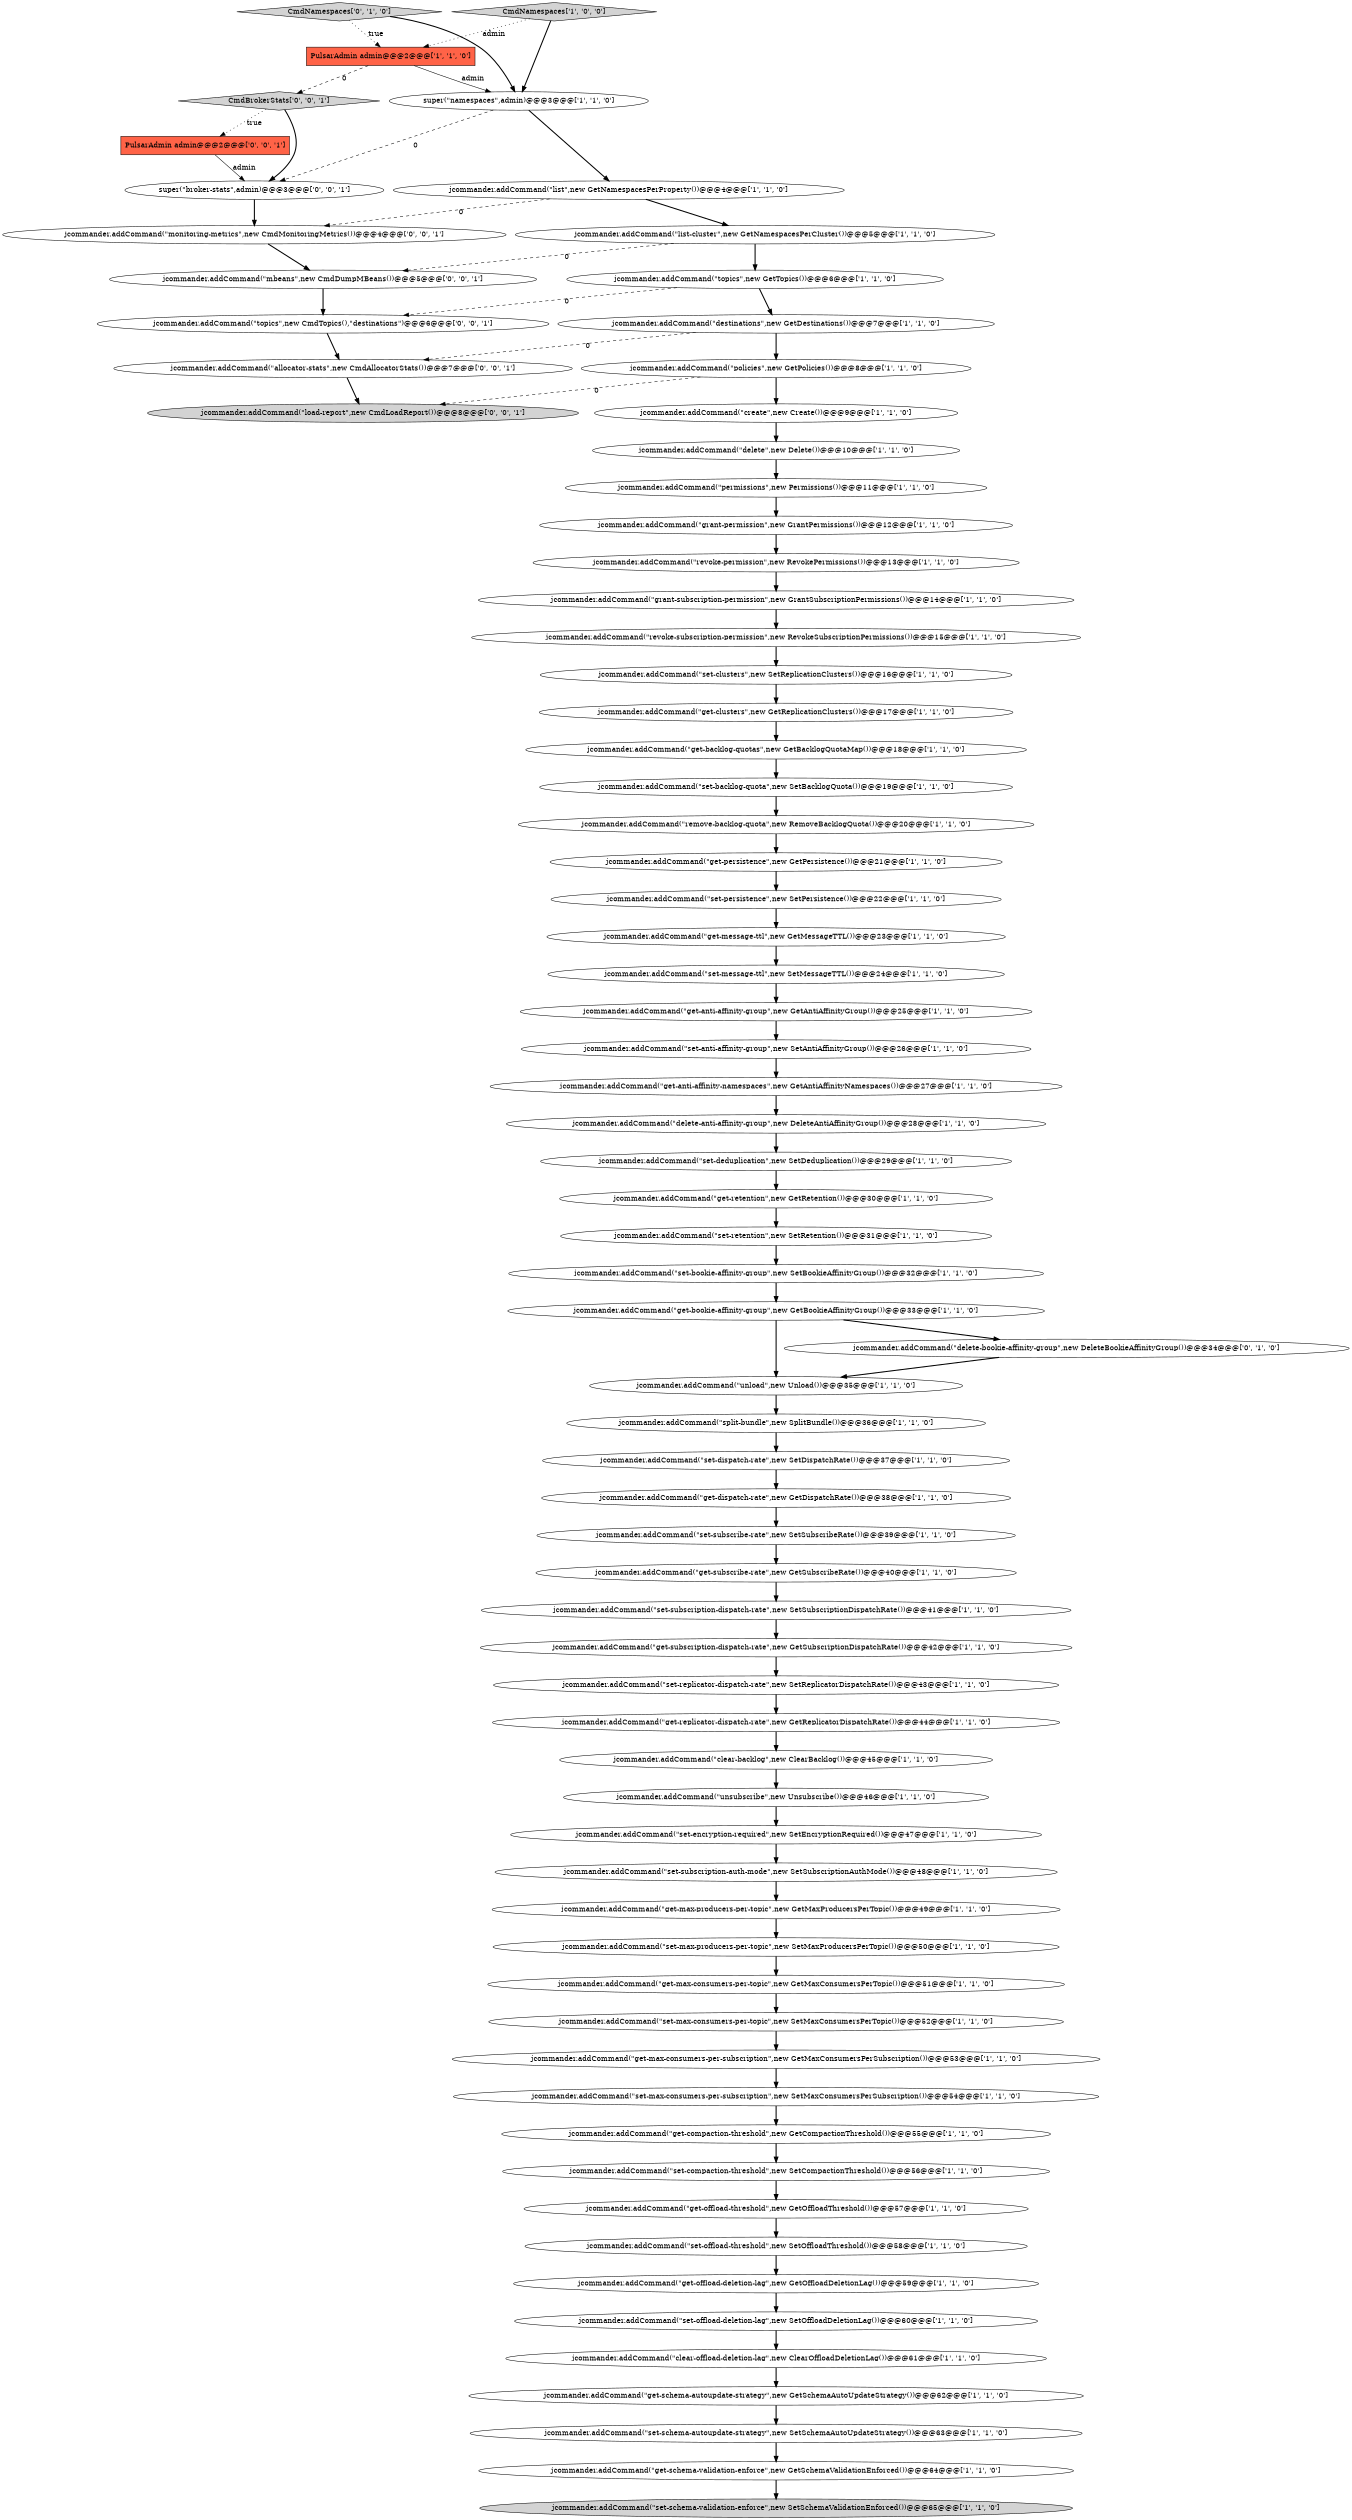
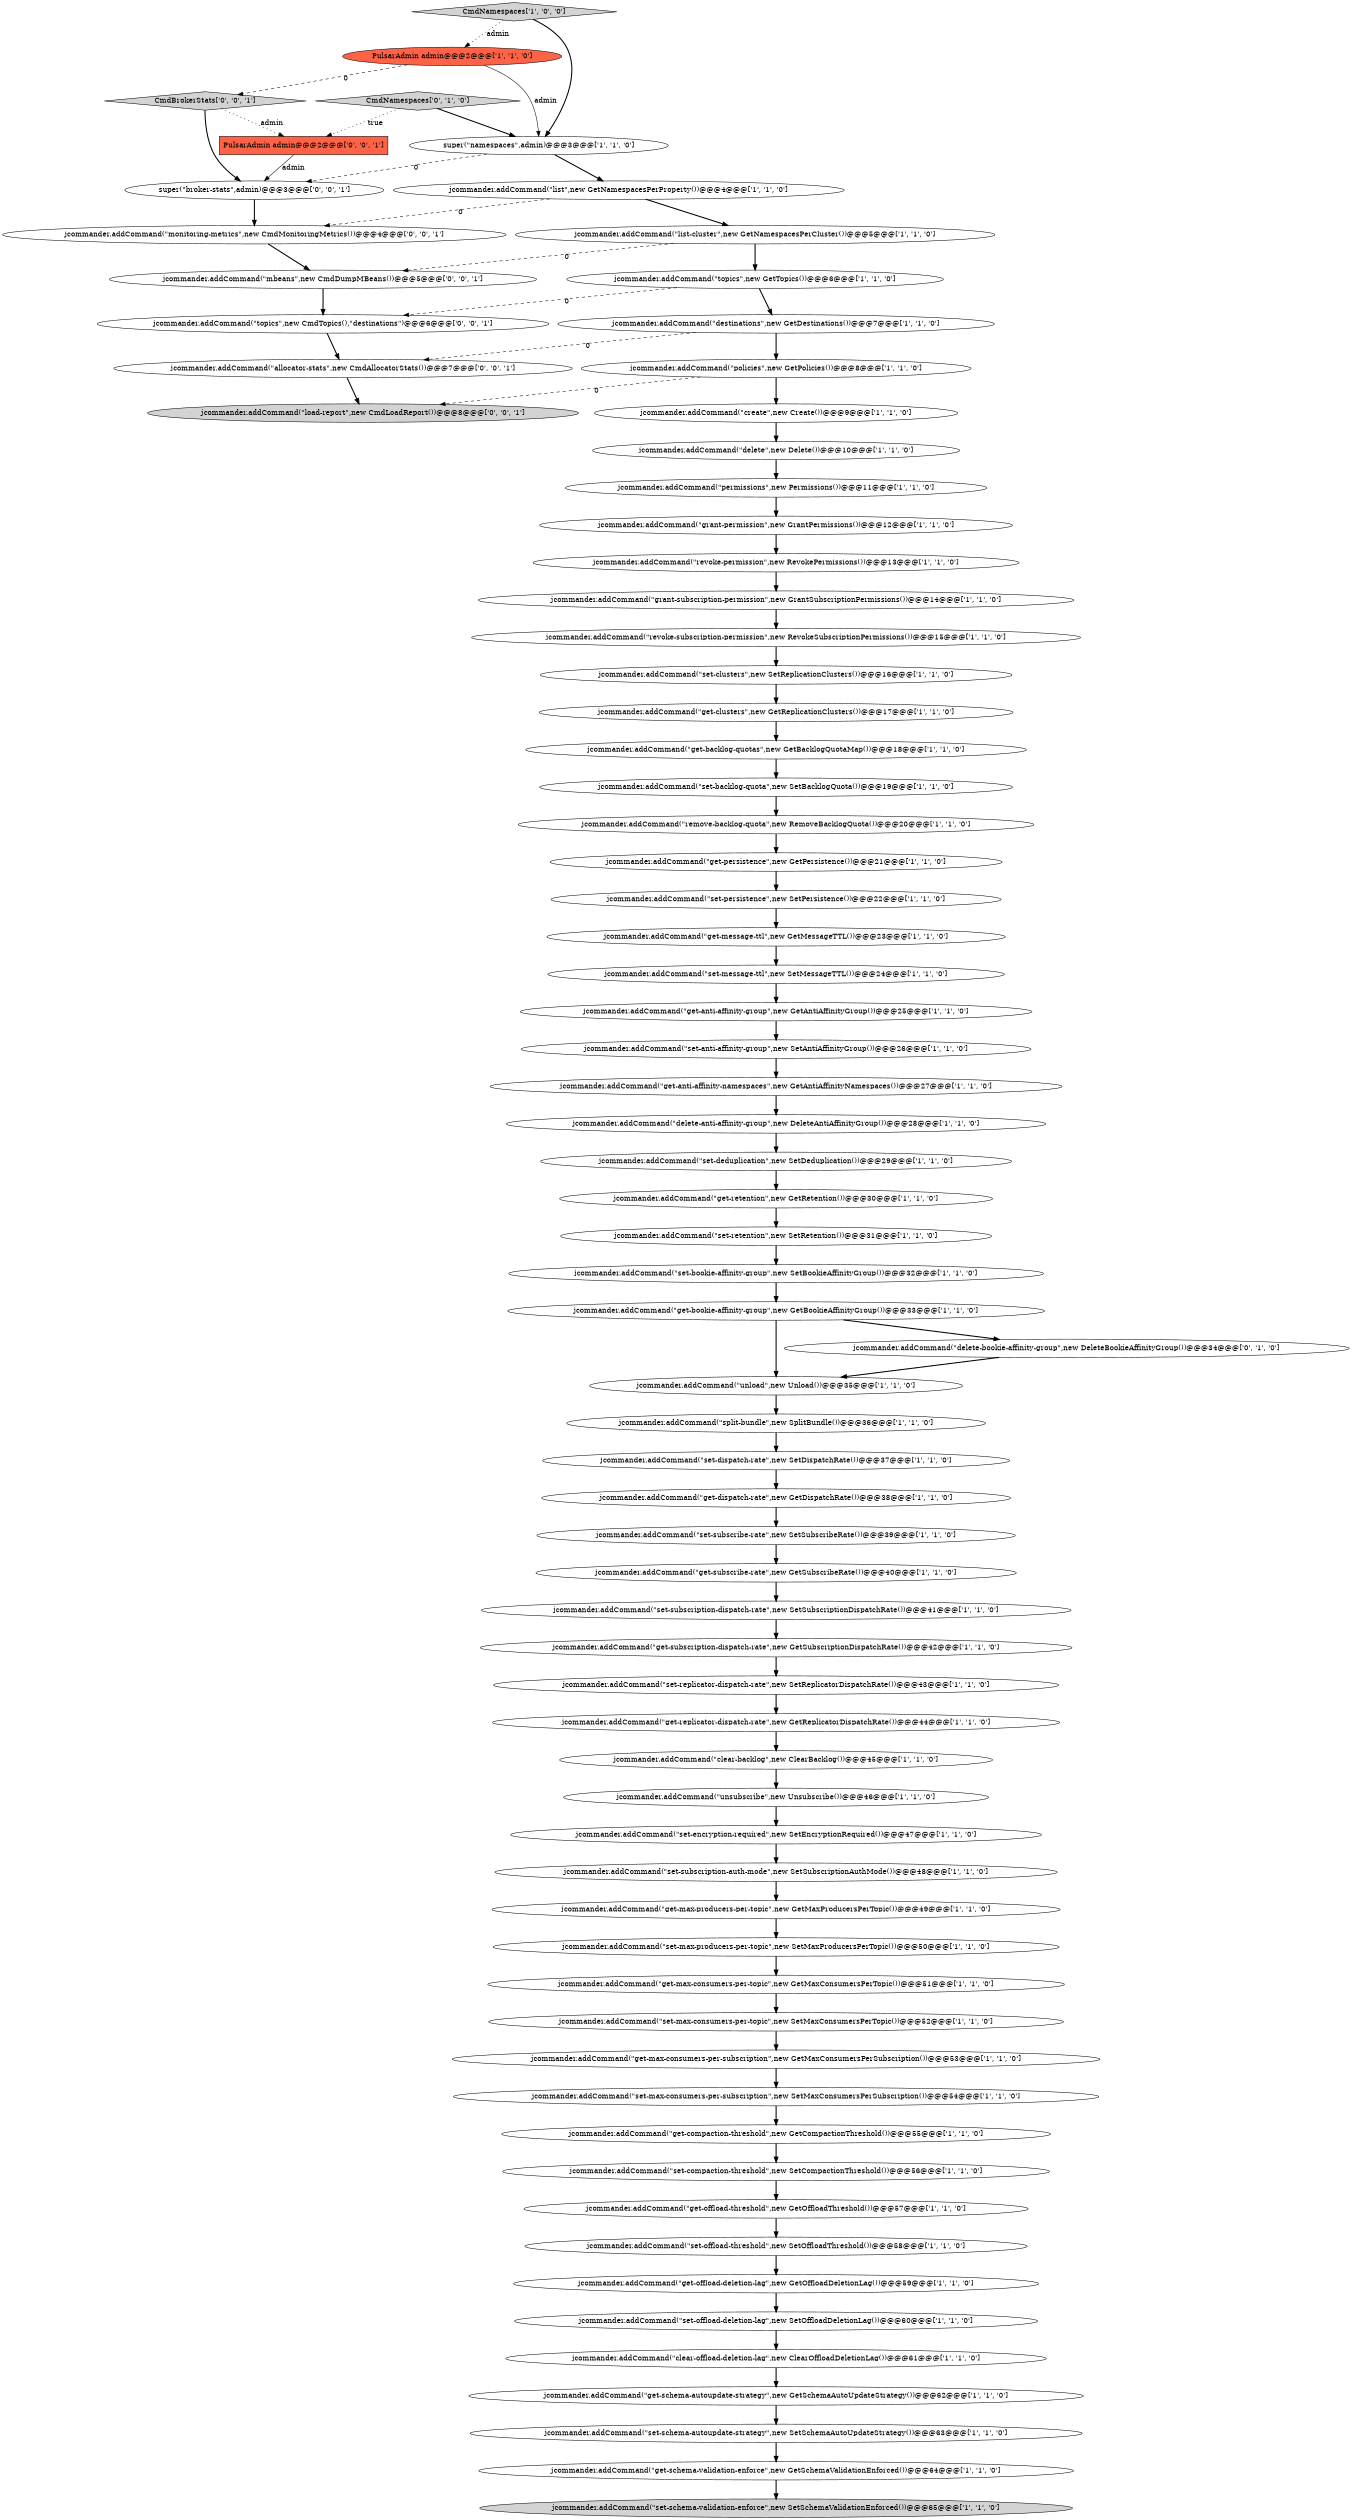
  digraph {
    node [fillcolor=white shape=ellipse style=filled]
    edge [style=bold]
    n1 [label="jcommander.addCommand(\"revoke-subscription-permission\",new RevokeSubscriptionPermissions())@@@15@@@['1', '1', '0']"]
    n2 [label="jcommander.addCommand(\"set-clusters\",new SetReplicationClusters())@@@16@@@['1', '1', '0']"]
    n3 [label="jcommander.addCommand(\"get-clusters\",new GetReplicationClusters())@@@17@@@['1', '1', '0']"]
    n4 [label="jcommander.addCommand(\"allocator-stats\",new CmdAllocatorStats())@@@7@@@['0', '0', '1']"]
    n5 [fillcolor=lightgray label="jcommander.addCommand(\"load-report\",new CmdLoadReport())@@@8@@@['0', '0', '1']"]
    n6 [fillcolor=lightgray label="CmdNamespaces['1', '0', '0']" shape=diamond]
-   n7 [fillcolor=tomato label="PulsarAdmin admin@@@2@@@['1', '1', '0']" shape=box]
+   n7 [fillcolor=tomato label="PulsarAdmin admin@@@2@@@['1', '1', '0']"]
    n8 [label="super(\"namespaces\",admin)@@@3@@@['1', '1', '0']"]
    n9 [fillcolor=lightgray label="CmdBrokerStats['0', '0', '1']" shape=diamond]
    n10 [label="super(\"broker-stats\",admin)@@@3@@@['0', '0', '1']"]
    n11 [label="jcommander.addCommand(\"list\",new GetNamespacesPerProperty())@@@4@@@['1', '1', '0']"]
    n12 [fillcolor=tomato label="PulsarAdmin admin@@@2@@@['0', '0', '1']" shape=box]
    n13 [label="jcommander.addCommand(\"clear-offload-deletion-lag\",new ClearOffloadDeletionLag())@@@61@@@['1', '1', '0']"]
    n14 [label="jcommander.addCommand(\"get-schema-autoupdate-strategy\",new GetSchemaAutoUpdateStrategy())@@@62@@@['1', '1', '0']"]
    n15 [label="jcommander.addCommand(\"set-schema-autoupdate-strategy\",new SetSchemaAutoUpdateStrategy())@@@63@@@['1', '1', '0']"]
    n16 [fillcolor=lightgray label="jcommander.addCommand(\"set-schema-validation-enforce\",new SetSchemaValidationEnforced())@@@65@@@['1', '1', '0']"]
    n17 [label="jcommander.addCommand(\"get-max-producers-per-topic\",new GetMaxProducersPerTopic())@@@49@@@['1', '1', '0']"]
    n18 [label="jcommander.addCommand(\"set-max-producers-per-topic\",new SetMaxProducersPerTopic())@@@50@@@['1', '1', '0']"]
    n19 [label="jcommander.addCommand(\"get-max-consumers-per-topic\",new GetMaxConsumersPerTopic())@@@51@@@['1', '1', '0']"]
    n20 [label="jcommander.addCommand(\"get-schema-validation-enforce\",new GetSchemaValidationEnforced())@@@64@@@['1', '1', '0']"]
    n21 [label="jcommander.addCommand(\"destinations\",new GetDestinations())@@@7@@@['1', '1', '0']"]
    n22 [label="jcommander.addCommand(\"policies\",new GetPolicies())@@@8@@@['1', '1', '0']"]
    n23 [label="jcommander.addCommand(\"create\",new Create())@@@9@@@['1', '1', '0']"]
    n24 [label="jcommander.addCommand(\"monitoring-metrics\",new CmdMonitoringMetrics())@@@4@@@['0', '0', '1']"]
    n25 [label="jcommander.addCommand(\"delete-anti-affinity-group\",new DeleteAntiAffinityGroup())@@@28@@@['1', '1', '0']"]
    n26 [label="jcommander.addCommand(\"set-deduplication\",new SetDeduplication())@@@29@@@['1', '1', '0']"]
    n27 [label="jcommander.addCommand(\"get-retention\",new GetRetention())@@@30@@@['1', '1', '0']"]
    n28 [label="jcommander.addCommand(\"get-subscribe-rate\",new GetSubscribeRate())@@@40@@@['1', '1', '0']"]
    n29 [label="jcommander.addCommand(\"set-subscription-dispatch-rate\",new SetSubscriptionDispatchRate())@@@41@@@['1', '1', '0']"]
    n30 [label="jcommander.addCommand(\"get-subscription-dispatch-rate\",new GetSubscriptionDispatchRate())@@@42@@@['1', '1', '0']"]
    n31 [label="jcommander.addCommand(\"permissions\",new Permissions())@@@11@@@['1', '1', '0']"]
    n32 [label="jcommander.addCommand(\"grant-permission\",new GrantPermissions())@@@12@@@['1', '1', '0']"]
    n33 [label="jcommander.addCommand(\"revoke-permission\",new RevokePermissions())@@@13@@@['1', '1', '0']"]
    n34 [label="jcommander.addCommand(\"list-cluster\",new GetNamespacesPerCluster())@@@5@@@['1', '1', '0']"]
    n35 [label="jcommander.addCommand(\"mbeans\",new CmdDumpMBeans())@@@5@@@['0', '0', '1']"]
    n36 [label="jcommander.addCommand(\"topics\",new GetTopics())@@@6@@@['1', '1', '0']"]
    n37 [label="jcommander.addCommand(\"get-dispatch-rate\",new GetDispatchRate())@@@38@@@['1', '1', '0']"]
    n38 [label="jcommander.addCommand(\"set-subscribe-rate\",new SetSubscribeRate())@@@39@@@['1', '1', '0']"]
    n39 [label="jcommander.addCommand(\"set-max-consumers-per-subscription\",new SetMaxConsumersPerSubscription())@@@54@@@['1', '1', '0']"]
    n40 [label="jcommander.addCommand(\"get-compaction-threshold\",new GetCompactionThreshold())@@@55@@@['1', '1', '0']"]
    n41 [label="jcommander.addCommand(\"set-compaction-threshold\",new SetCompactionThreshold())@@@56@@@['1', '1', '0']"]
    n42 [label="jcommander.addCommand(\"grant-subscription-permission\",new GrantSubscriptionPermissions())@@@14@@@['1', '1', '0']"]
    n43 [label="jcommander.addCommand(\"set-offload-threshold\",new SetOffloadThreshold())@@@58@@@['1', '1', '0']"]
    n44 [label="jcommander.addCommand(\"get-offload-deletion-lag\",new GetOffloadDeletionLag())@@@59@@@['1', '1', '0']"]
    n45 [label="jcommander.addCommand(\"set-offload-deletion-lag\",new SetOffloadDeletionLag())@@@60@@@['1', '1', '0']"]
    n46 [label="jcommander.addCommand(\"set-dispatch-rate\",new SetDispatchRate())@@@37@@@['1', '1', '0']"]
    n47 [label="jcommander.addCommand(\"delete\",new Delete())@@@10@@@['1', '1', '0']"]
    n48 [label="jcommander.addCommand(\"set-anti-affinity-group\",new SetAntiAffinityGroup())@@@26@@@['1', '1', '0']"]
    n49 [label="jcommander.addCommand(\"get-anti-affinity-namespaces\",new GetAntiAffinityNamespaces())@@@27@@@['1', '1', '0']"]
    n50 [label="jcommander.addCommand(\"get-offload-threshold\",new GetOffloadThreshold())@@@57@@@['1', '1', '0']"]
    n51 [label="jcommander.addCommand(\"topics\",new CmdTopics(),\"destinations\")@@@6@@@['0', '0', '1']"]
    n52 [label="jcommander.addCommand(\"set-persistence\",new SetPersistence())@@@22@@@['1', '1', '0']"]
    n53 [label="jcommander.addCommand(\"get-message-ttl\",new GetMessageTTL())@@@23@@@['1', '1', '0']"]
    n54 [label="jcommander.addCommand(\"set-message-ttl\",new SetMessageTTL())@@@24@@@['1', '1', '0']"]
    n55 [label="jcommander.addCommand(\"remove-backlog-quota\",new RemoveBacklogQuota())@@@20@@@['1', '1', '0']"]
    n56 [label="jcommander.addCommand(\"get-persistence\",new GetPersistence())@@@21@@@['1', '1', '0']"]
    n57 [label="jcommander.addCommand(\"get-max-consumers-per-subscription\",new GetMaxConsumersPerSubscription())@@@53@@@['1', '1', '0']"]
    n58 [label="jcommander.addCommand(\"get-replicator-dispatch-rate\",new GetReplicatorDispatchRate())@@@44@@@['1', '1', '0']"]
    n59 [label="jcommander.addCommand(\"clear-backlog\",new ClearBacklog())@@@45@@@['1', '1', '0']"]
    n60 [label="jcommander.addCommand(\"unsubscribe\",new Unsubscribe())@@@46@@@['1', '1', '0']"]
    n61 [fillcolor=lightgray label="CmdNamespaces['0', '1', '0']" shape=diamond]
    n62 [label="jcommander.addCommand(\"set-retention\",new SetRetention())@@@31@@@['1', '1', '0']"]
    n63 [label="jcommander.addCommand(\"set-bookie-affinity-group\",new SetBookieAffinityGroup())@@@32@@@['1', '1', '0']"]
    n64 [label="jcommander.addCommand(\"get-bookie-affinity-group\",new GetBookieAffinityGroup())@@@33@@@['1', '1', '0']"]
    n65 [label="jcommander.addCommand(\"set-encryption-required\",new SetEncryptionRequired())@@@47@@@['1', '1', '0']"]
    n66 [label="jcommander.addCommand(\"set-subscription-auth-mode\",new SetSubscriptionAuthMode())@@@48@@@['1', '1', '0']"]
    n67 [label="jcommander.addCommand(\"get-anti-affinity-group\",new GetAntiAffinityGroup())@@@25@@@['1', '1', '0']"]
    n68 [label="jcommander.addCommand(\"set-backlog-quota\",new SetBacklogQuota())@@@19@@@['1', '1', '0']"]
    n69 [label="jcommander.addCommand(\"set-replicator-dispatch-rate\",new SetReplicatorDispatchRate())@@@43@@@['1', '1', '0']"]
    n70 [label="jcommander.addCommand(\"unload\",new Unload())@@@35@@@['1', '1', '0']"]
    n71 [label="jcommander.addCommand(\"delete-bookie-affinity-group\",new DeleteBookieAffinityGroup())@@@34@@@['0', '1', '0']"]
    n72 [label="jcommander.addCommand(\"get-backlog-quotas\",new GetBacklogQuotaMap())@@@18@@@['1', '1', '0']"]
    n73 [label="jcommander.addCommand(\"set-max-consumers-per-topic\",new SetMaxConsumersPerTopic())@@@52@@@['1', '1', '0']"]
    n74 [label="jcommander.addCommand(\"split-bundle\",new SplitBundle())@@@36@@@['1', '1', '0']"]
    n1 -> n2
    n2 -> n3
    n3 -> n72
    n4 -> n5
    n6 -> n7 [label=admin style=dotted]
    n6 -> n8
    n7 -> n8 [label=admin style=solid]
    n7 -> n9 [label=0 style=dashed]
    n8 -> n10 [label=0 style=dashed]
    n8 -> n11
    n9 -> n10
-   n9 -> n12 [label=true style=dotted]
+   n9 -> n12 [label=admin style=dotted]
    n10 -> n24
    n11 -> n24 [label=0 style=dashed]
    n11 -> n34
    n12 -> n10 [label=admin style=solid]
    n13 -> n14
    n14 -> n15
    n15 -> n20
    n17 -> n18
    n18 -> n19
    n19 -> n73
    n20 -> n16
    n21 -> n4 [label=0 style=dashed]
    n21 -> n22
    n22 -> n5 [label=0 style=dashed]
    n22 -> n23
    n23 -> n47
    n24 -> n35
    n25 -> n26
    n26 -> n27
    n27 -> n62
    n28 -> n29
    n29 -> n30
    n30 -> n69
    n31 -> n32
    n32 -> n33
    n33 -> n42
    n34 -> n35 [label=0 style=dashed]
    n34 -> n36
    n35 -> n51
    n36 -> n21
    n36 -> n51 [label=0 style=dashed]
    n37 -> n38
    n38 -> n28
    n39 -> n40
    n40 -> n41
    n41 -> n50
    n42 -> n1
    n43 -> n44
    n44 -> n45
    n45 -> n13
    n46 -> n37
    n47 -> n31
    n48 -> n49
    n49 -> n25
    n50 -> n43
    n51 -> n4
    n52 -> n53
    n53 -> n54
    n54 -> n67
    n55 -> n56
    n56 -> n52
    n57 -> n39
    n58 -> n59
    n59 -> n60
    n60 -> n65
-   n61 -> n7 [label=true style=dotted]
+   n61 -> n12 [label=true style=dotted]
    n61 -> n8
    n62 -> n63
    n63 -> n64
    n64 -> n70
    n64 -> n71
    n65 -> n66
    n66 -> n17
    n67 -> n48
    n68 -> n55
    n69 -> n58
    n70 -> n74
    n71 -> n70
    n72 -> n68
    n73 -> n57
    n74 -> n46
  }
